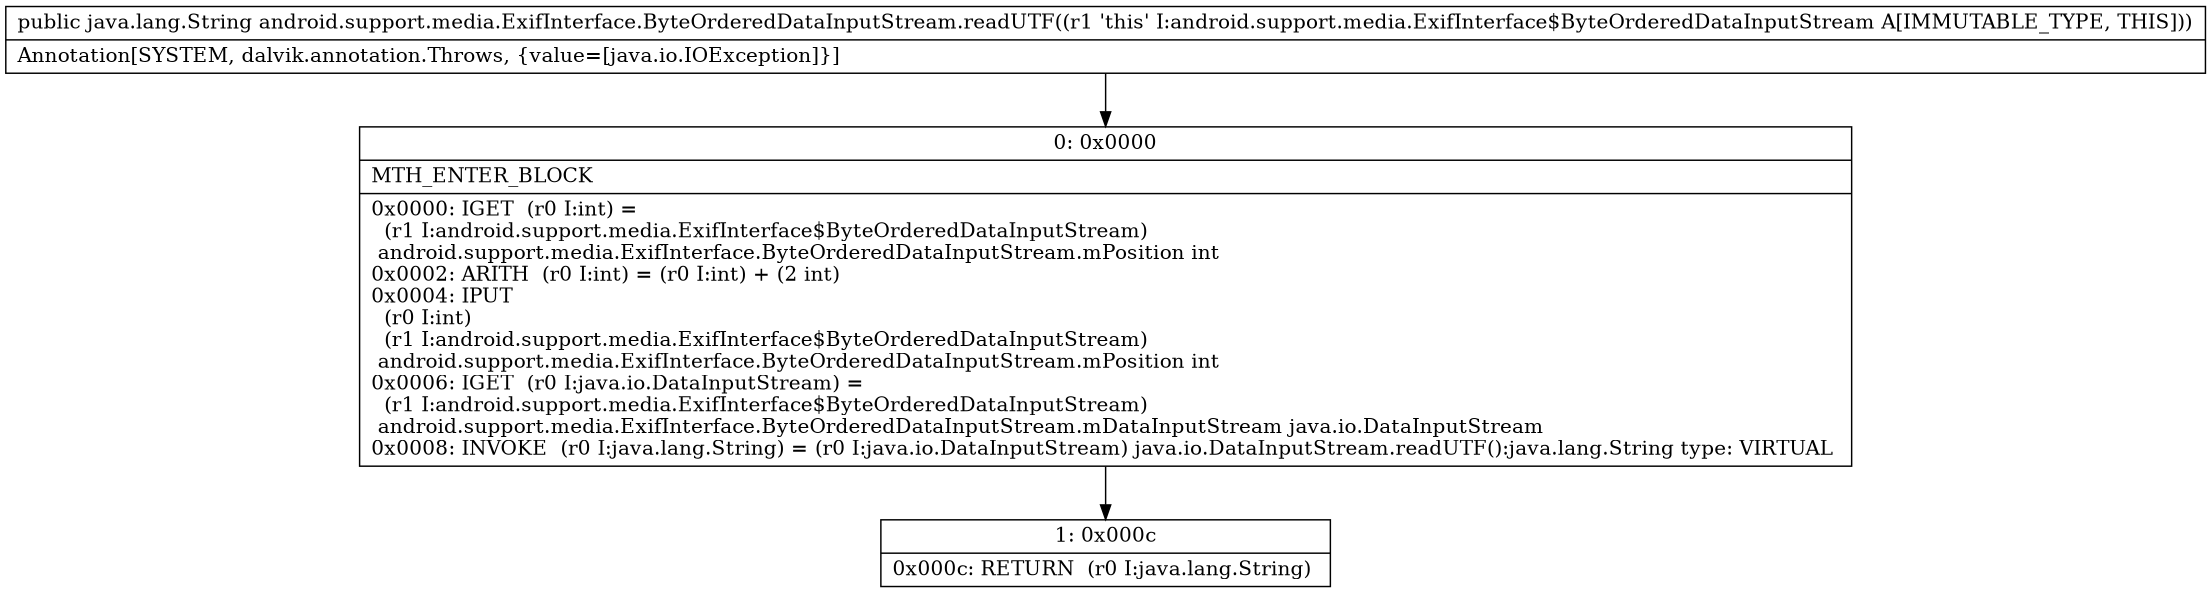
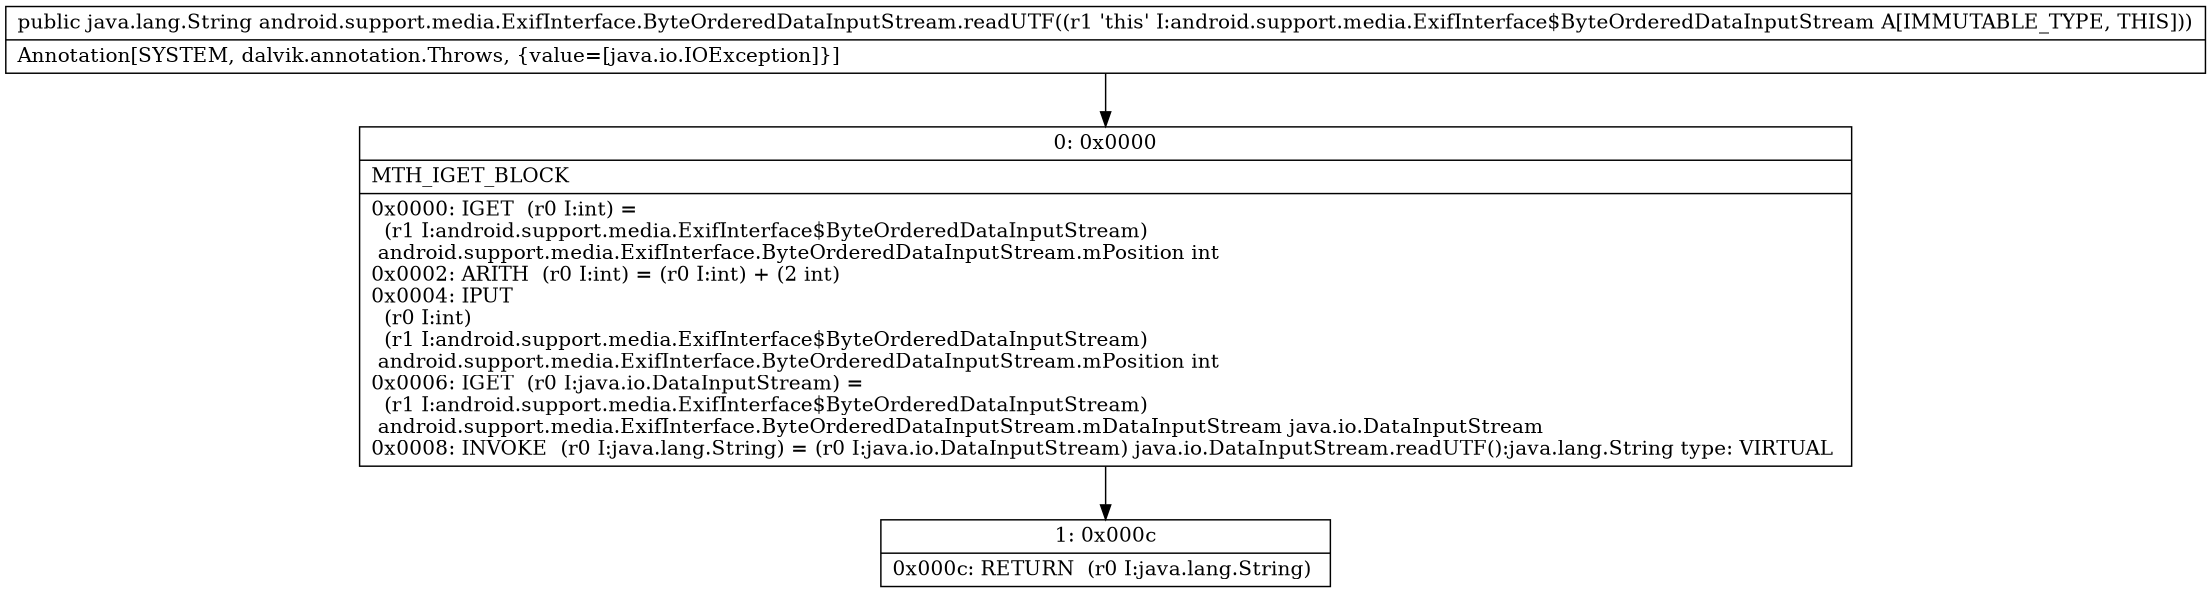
  digraph {
    node [shape=record]
-   n1 [label="{0\:\ 0x0000|MTH_ENTER_BLOCK\l|0x0000: IGET  (r0 I:int) = \l  (r1 I:android.support.media.ExifInterface$ByteOrderedDataInputStream)\l android.support.media.ExifInterface.ByteOrderedDataInputStream.mPosition int \l0x0002: ARITH  (r0 I:int) = (r0 I:int) + (2 int) \l0x0004: IPUT  \l  (r0 I:int)\l  (r1 I:android.support.media.ExifInterface$ByteOrderedDataInputStream)\l android.support.media.ExifInterface.ByteOrderedDataInputStream.mPosition int \l0x0006: IGET  (r0 I:java.io.DataInputStream) = \l  (r1 I:android.support.media.ExifInterface$ByteOrderedDataInputStream)\l android.support.media.ExifInterface.ByteOrderedDataInputStream.mDataInputStream java.io.DataInputStream \l0x0008: INVOKE  (r0 I:java.lang.String) = (r0 I:java.io.DataInputStream) java.io.DataInputStream.readUTF():java.lang.String type: VIRTUAL \l}"]
+   n1 [label="{0\:\ 0x0000|MTH_IGET_BLOCK\l|0x0000: IGET  (r0 I:int) = \l  (r1 I:android.support.media.ExifInterface$ByteOrderedDataInputStream)\l android.support.media.ExifInterface.ByteOrderedDataInputStream.mPosition int \l0x0002: ARITH  (r0 I:int) = (r0 I:int) + (2 int) \l0x0004: IPUT  \l  (r0 I:int)\l  (r1 I:android.support.media.ExifInterface$ByteOrderedDataInputStream)\l android.support.media.ExifInterface.ByteOrderedDataInputStream.mPosition int \l0x0006: IGET  (r0 I:java.io.DataInputStream) = \l  (r1 I:android.support.media.ExifInterface$ByteOrderedDataInputStream)\l android.support.media.ExifInterface.ByteOrderedDataInputStream.mDataInputStream java.io.DataInputStream \l0x0008: INVOKE  (r0 I:java.lang.String) = (r0 I:java.io.DataInputStream) java.io.DataInputStream.readUTF():java.lang.String type: VIRTUAL \l}"]
    n2 [label="{1\:\ 0x000c|0x000c: RETURN  (r0 I:java.lang.String) \l}"]
    n3 [label="{public java.lang.String android.support.media.ExifInterface.ByteOrderedDataInputStream.readUTF((r1 'this' I:android.support.media.ExifInterface$ByteOrderedDataInputStream A[IMMUTABLE_TYPE, THIS]))  | Annotation[SYSTEM, dalvik.annotation.Throws, \{value=[java.io.IOException]\}]\l}"]
    n1 -> n2
    n3 -> n1
  }
